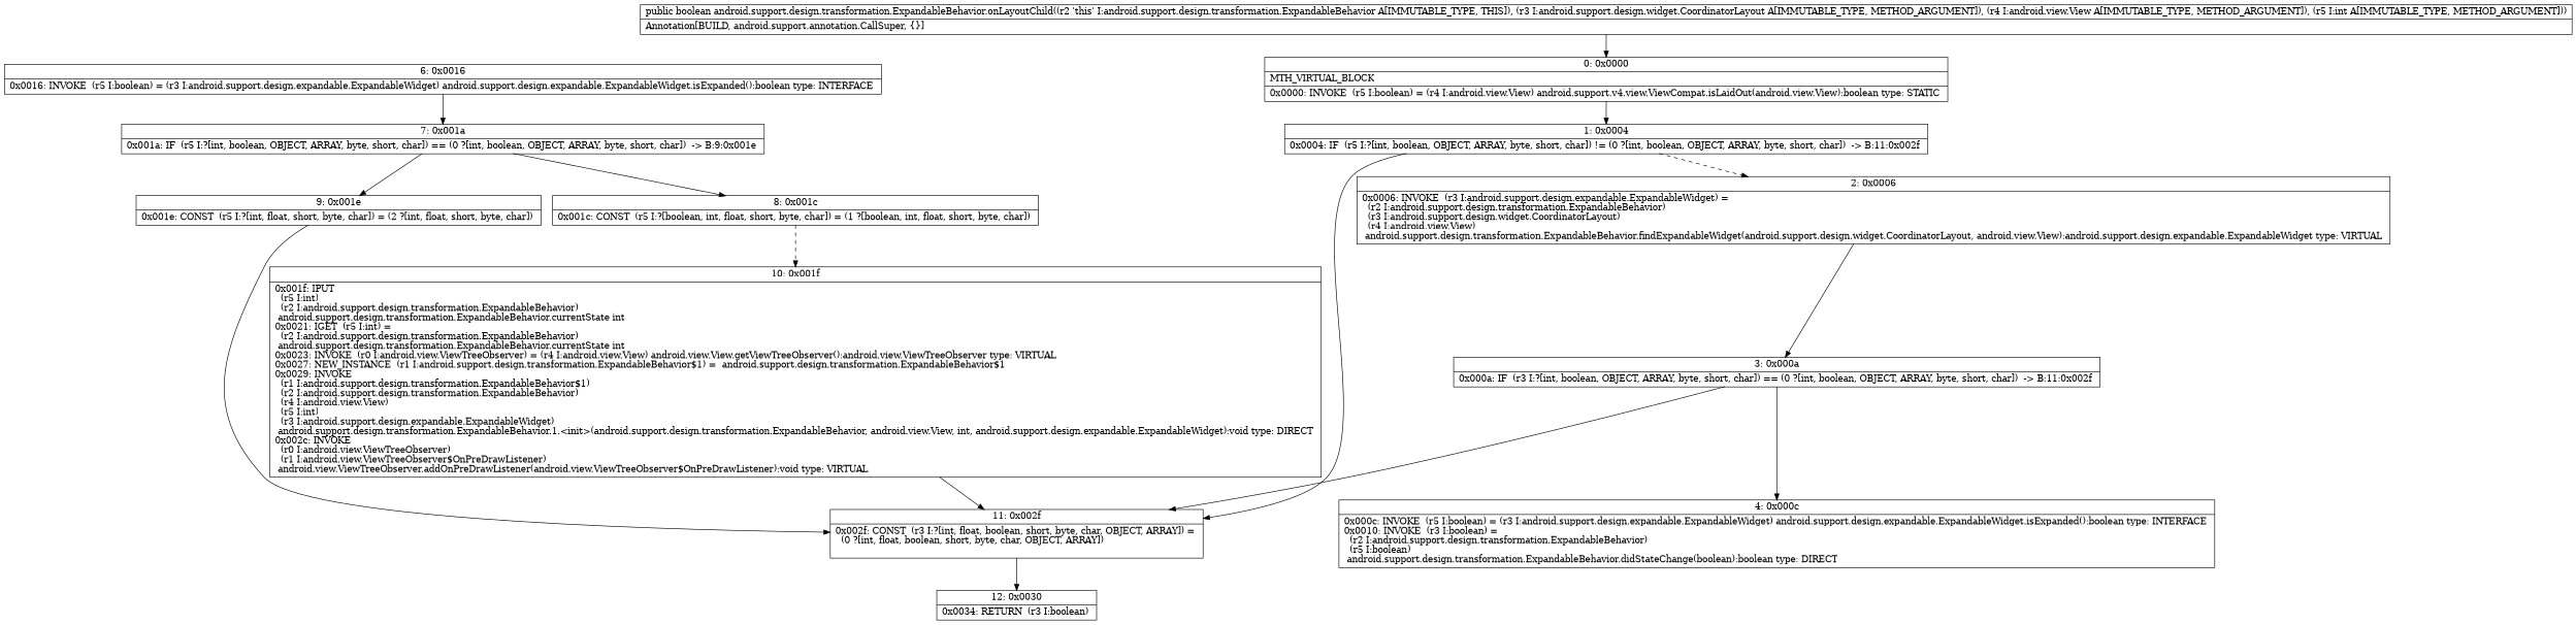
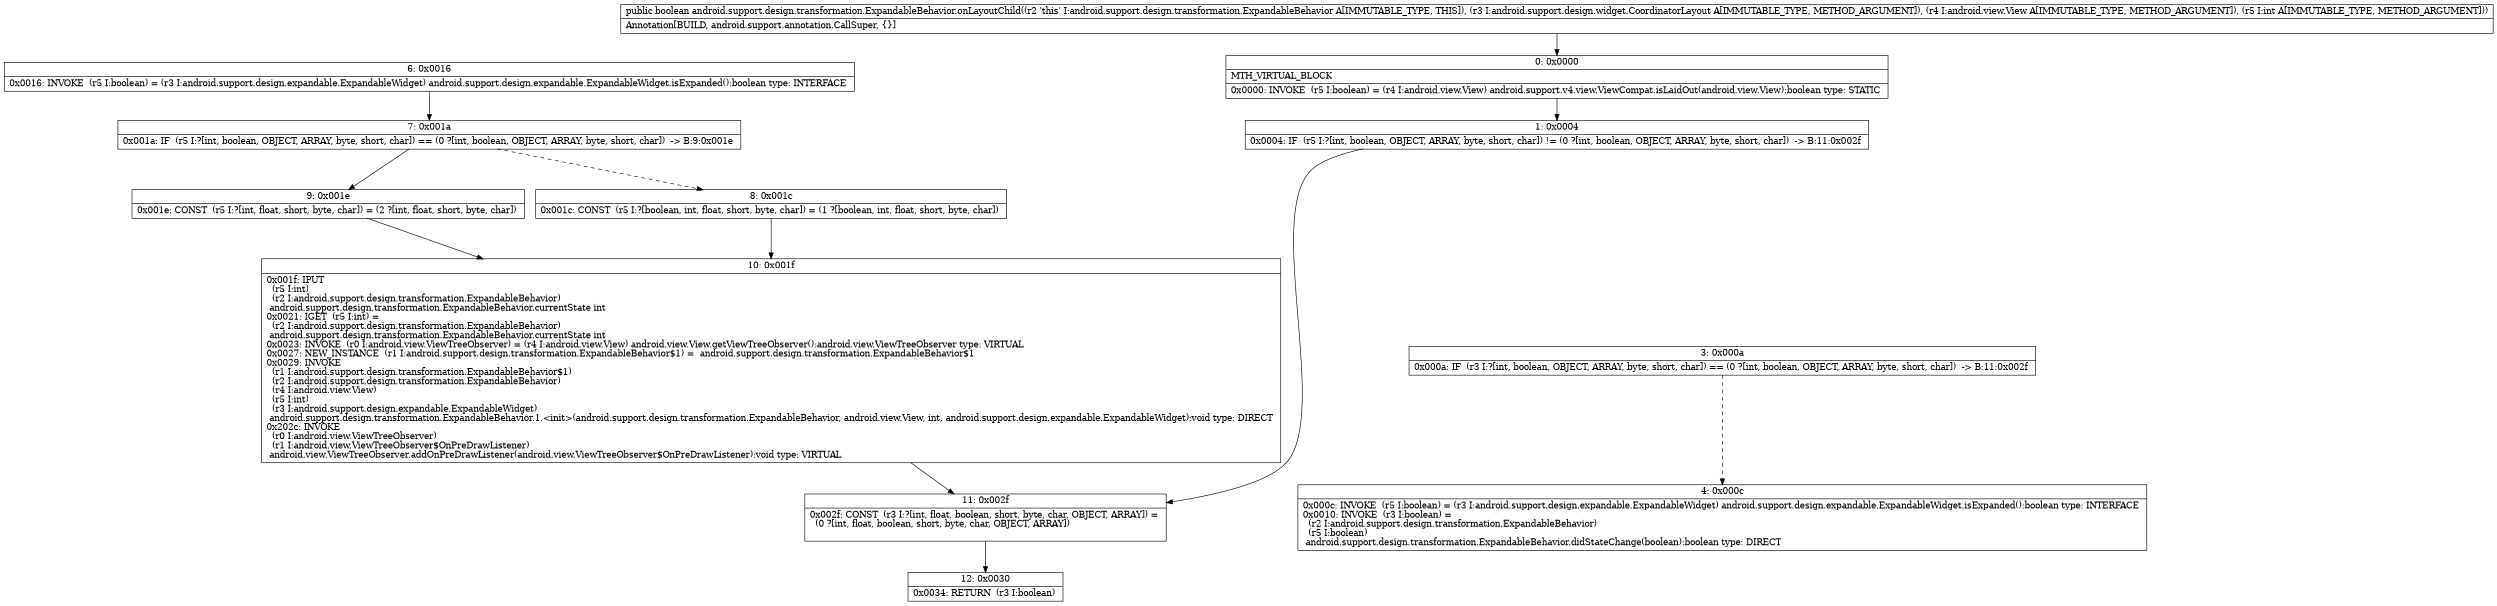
  digraph {
    node [shape=record]
    n1 [label="{0\:\ 0x0000|MTH_VIRTUAL_BLOCK\l|0x0000: INVOKE  (r5 I:boolean) = (r4 I:android.view.View) android.support.v4.view.ViewCompat.isLaidOut(android.view.View):boolean type: STATIC \l}"]
    n2 [label="{1\:\ 0x0004|0x0004: IF  (r5 I:?[int, boolean, OBJECT, ARRAY, byte, short, char]) != (0 ?[int, boolean, OBJECT, ARRAY, byte, short, char])  \-\> B:11:0x002f \l}"]
-   n3 [label="{2\:\ 0x0006|0x0006: INVOKE  (r3 I:android.support.design.expandable.ExpandableWidget) = \l  (r2 I:android.support.design.transformation.ExpandableBehavior)\l  (r3 I:android.support.design.widget.CoordinatorLayout)\l  (r4 I:android.view.View)\l android.support.design.transformation.ExpandableBehavior.findExpandableWidget(android.support.design.widget.CoordinatorLayout, android.view.View):android.support.design.expandable.ExpandableWidget type: VIRTUAL \l}"]
    n4 [label="{11\:\ 0x002f|0x002f: CONST  (r3 I:?[int, float, boolean, short, byte, char, OBJECT, ARRAY]) = \l  (0 ?[int, float, boolean, short, byte, char, OBJECT, ARRAY])\l \l}"]
    n5 [label="{3\:\ 0x000a|0x000a: IF  (r3 I:?[int, boolean, OBJECT, ARRAY, byte, short, char]) == (0 ?[int, boolean, OBJECT, ARRAY, byte, short, char])  \-\> B:11:0x002f \l}"]
    n6 [label="{12\:\ 0x0030|0x0034: RETURN  (r3 I:boolean) \l}"]
    n7 [label="{4\:\ 0x000c|0x000c: INVOKE  (r5 I:boolean) = (r3 I:android.support.design.expandable.ExpandableWidget) android.support.design.expandable.ExpandableWidget.isExpanded():boolean type: INTERFACE \l0x0010: INVOKE  (r3 I:boolean) = \l  (r2 I:android.support.design.transformation.ExpandableBehavior)\l  (r5 I:boolean)\l android.support.design.transformation.ExpandableBehavior.didStateChange(boolean):boolean type: DIRECT \l}"]
    n8 [label="{6\:\ 0x0016|0x0016: INVOKE  (r5 I:boolean) = (r3 I:android.support.design.expandable.ExpandableWidget) android.support.design.expandable.ExpandableWidget.isExpanded():boolean type: INTERFACE \l}"]
    n9 [label="{7\:\ 0x001a|0x001a: IF  (r5 I:?[int, boolean, OBJECT, ARRAY, byte, short, char]) == (0 ?[int, boolean, OBJECT, ARRAY, byte, short, char])  \-\> B:9:0x001e \l}"]
    n10 [label="{8\:\ 0x001c|0x001c: CONST  (r5 I:?[boolean, int, float, short, byte, char]) = (1 ?[boolean, int, float, short, byte, char]) \l}"]
    n11 [label="{9\:\ 0x001e|0x001e: CONST  (r5 I:?[int, float, short, byte, char]) = (2 ?[int, float, short, byte, char]) \l}"]
-   n12 [label="{10\:\ 0x001f|0x001f: IPUT  \l  (r5 I:int)\l  (r2 I:android.support.design.transformation.ExpandableBehavior)\l android.support.design.transformation.ExpandableBehavior.currentState int \l0x0021: IGET  (r5 I:int) = \l  (r2 I:android.support.design.transformation.ExpandableBehavior)\l android.support.design.transformation.ExpandableBehavior.currentState int \l0x0023: INVOKE  (r0 I:android.view.ViewTreeObserver) = (r4 I:android.view.View) android.view.View.getViewTreeObserver():android.view.ViewTreeObserver type: VIRTUAL \l0x0027: NEW_INSTANCE  (r1 I:android.support.design.transformation.ExpandableBehavior$1) =  android.support.design.transformation.ExpandableBehavior$1 \l0x0029: INVOKE  \l  (r1 I:android.support.design.transformation.ExpandableBehavior$1)\l  (r2 I:android.support.design.transformation.ExpandableBehavior)\l  (r4 I:android.view.View)\l  (r5 I:int)\l  (r3 I:android.support.design.expandable.ExpandableWidget)\l android.support.design.transformation.ExpandableBehavior.1.\<init\>(android.support.design.transformation.ExpandableBehavior, android.view.View, int, android.support.design.expandable.ExpandableWidget):void type: DIRECT \l0x002c: INVOKE  \l  (r0 I:android.view.ViewTreeObserver)\l  (r1 I:android.view.ViewTreeObserver$OnPreDrawListener)\l android.view.ViewTreeObserver.addOnPreDrawListener(android.view.ViewTreeObserver$OnPreDrawListener):void type: VIRTUAL \l}"]
+   n12 [label="{10\:\ 0x001f|0x001f: IPUT  \l  (r5 I:int)\l  (r2 I:android.support.design.transformation.ExpandableBehavior)\l android.support.design.transformation.ExpandableBehavior.currentState int \l0x0021: IGET  (r5 I:int) = \l  (r2 I:android.support.design.transformation.ExpandableBehavior)\l android.support.design.transformation.ExpandableBehavior.currentState int \l0x0023: INVOKE  (r0 I:android.view.ViewTreeObserver) = (r4 I:android.view.View) android.view.View.getViewTreeObserver():android.view.ViewTreeObserver type: VIRTUAL \l0x0027: NEW_INSTANCE  (r1 I:android.support.design.transformation.ExpandableBehavior$1) =  android.support.design.transformation.ExpandableBehavior$1 \l0x0029: INVOKE  \l  (r1 I:android.support.design.transformation.ExpandableBehavior$1)\l  (r2 I:android.support.design.transformation.ExpandableBehavior)\l  (r4 I:android.view.View)\l  (r5 I:int)\l  (r3 I:android.support.design.expandable.ExpandableWidget)\l android.support.design.transformation.ExpandableBehavior.1.\<init\>(android.support.design.transformation.ExpandableBehavior, android.view.View, int, android.support.design.expandable.ExpandableWidget):void type: DIRECT \l0x202c: INVOKE  \l  (r0 I:android.view.ViewTreeObserver)\l  (r1 I:android.view.ViewTreeObserver$OnPreDrawListener)\l android.view.ViewTreeObserver.addOnPreDrawListener(android.view.ViewTreeObserver$OnPreDrawListener):void type: VIRTUAL \l}"]
    n13 [label="{public boolean android.support.design.transformation.ExpandableBehavior.onLayoutChild((r2 'this' I:android.support.design.transformation.ExpandableBehavior A[IMMUTABLE_TYPE, THIS]), (r3 I:android.support.design.widget.CoordinatorLayout A[IMMUTABLE_TYPE, METHOD_ARGUMENT]), (r4 I:android.view.View A[IMMUTABLE_TYPE, METHOD_ARGUMENT]), (r5 I:int A[IMMUTABLE_TYPE, METHOD_ARGUMENT]))  | Annotation[BUILD, android.support.annotation.CallSuper, \{\}]\l}"]
    n1 -> n2
-   n2 -> n3 [style=dashed]
    n2 -> n4
-   n3 -> n5
    n4 -> n6
-   n5 -> n4
-   n5 -> n7 [style=solid]
+   n5 -> n7 [style=dashed]
    n8 -> n9
-   n9 -> n10 [style=solid]
+   n9 -> n10 [style=dashed]
    n9 -> n11
-   n10 -> n12 [style=dashed]
-   n11 -> n4
+   n10 -> n12
+   n11 -> n12
    n12 -> n4
    n13 -> n1
  }
